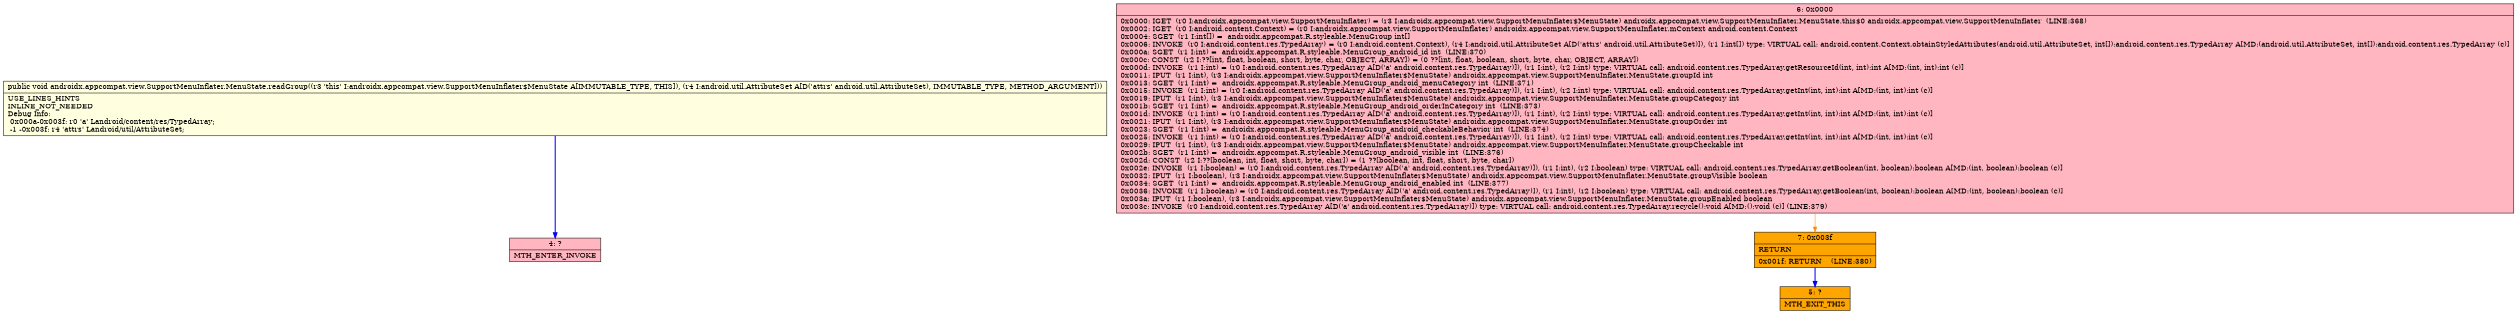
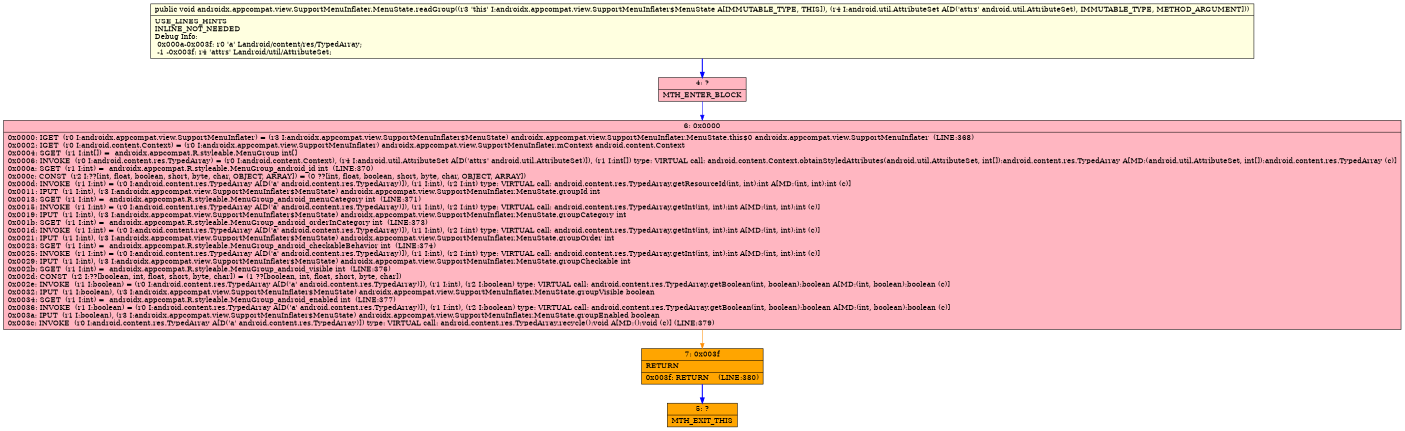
  digraph {
    node [fillcolor=lightpink shape=record style=filled]
    edge [color=blue style=solid]
-   n1 [label="{4\:\ ?|MTH_ENTER_INVOKE\l}"]
+   n1 [label="{4\:\ ?|MTH_ENTER_BLOCK\l}"]
    n2 [label="{6\:\ 0x0000|0x0000: IGET  (r0 I:androidx.appcompat.view.SupportMenuInflater) = (r3 I:androidx.appcompat.view.SupportMenuInflater$MenuState) androidx.appcompat.view.SupportMenuInflater.MenuState.this$0 androidx.appcompat.view.SupportMenuInflater  (LINE:368)\l0x0002: IGET  (r0 I:android.content.Context) = (r0 I:androidx.appcompat.view.SupportMenuInflater) androidx.appcompat.view.SupportMenuInflater.mContext android.content.Context \l0x0004: SGET  (r1 I:int[]) =  androidx.appcompat.R.styleable.MenuGroup int[] \l0x0006: INVOKE  (r0 I:android.content.res.TypedArray) = (r0 I:android.content.Context), (r4 I:android.util.AttributeSet A[D('attrs' android.util.AttributeSet)]), (r1 I:int[]) type: VIRTUAL call: android.content.Context.obtainStyledAttributes(android.util.AttributeSet, int[]):android.content.res.TypedArray A[MD:(android.util.AttributeSet, int[]):android.content.res.TypedArray (c)]\l0x000a: SGET  (r1 I:int) =  androidx.appcompat.R.styleable.MenuGroup_android_id int  (LINE:370)\l0x000c: CONST  (r2 I:??[int, float, boolean, short, byte, char, OBJECT, ARRAY]) = (0 ??[int, float, boolean, short, byte, char, OBJECT, ARRAY]) \l0x000d: INVOKE  (r1 I:int) = (r0 I:android.content.res.TypedArray A[D('a' android.content.res.TypedArray)]), (r1 I:int), (r2 I:int) type: VIRTUAL call: android.content.res.TypedArray.getResourceId(int, int):int A[MD:(int, int):int (c)]\l0x0011: IPUT  (r1 I:int), (r3 I:androidx.appcompat.view.SupportMenuInflater$MenuState) androidx.appcompat.view.SupportMenuInflater.MenuState.groupId int \l0x0013: SGET  (r1 I:int) =  androidx.appcompat.R.styleable.MenuGroup_android_menuCategory int  (LINE:371)\l0x0015: INVOKE  (r1 I:int) = (r0 I:android.content.res.TypedArray A[D('a' android.content.res.TypedArray)]), (r1 I:int), (r2 I:int) type: VIRTUAL call: android.content.res.TypedArray.getInt(int, int):int A[MD:(int, int):int (c)]\l0x0019: IPUT  (r1 I:int), (r3 I:androidx.appcompat.view.SupportMenuInflater$MenuState) androidx.appcompat.view.SupportMenuInflater.MenuState.groupCategory int \l0x001b: SGET  (r1 I:int) =  androidx.appcompat.R.styleable.MenuGroup_android_orderInCategory int  (LINE:373)\l0x001d: INVOKE  (r1 I:int) = (r0 I:android.content.res.TypedArray A[D('a' android.content.res.TypedArray)]), (r1 I:int), (r2 I:int) type: VIRTUAL call: android.content.res.TypedArray.getInt(int, int):int A[MD:(int, int):int (c)]\l0x0021: IPUT  (r1 I:int), (r3 I:androidx.appcompat.view.SupportMenuInflater$MenuState) androidx.appcompat.view.SupportMenuInflater.MenuState.groupOrder int \l0x0023: SGET  (r1 I:int) =  androidx.appcompat.R.styleable.MenuGroup_android_checkableBehavior int  (LINE:374)\l0x0025: INVOKE  (r1 I:int) = (r0 I:android.content.res.TypedArray A[D('a' android.content.res.TypedArray)]), (r1 I:int), (r2 I:int) type: VIRTUAL call: android.content.res.TypedArray.getInt(int, int):int A[MD:(int, int):int (c)]\l0x0029: IPUT  (r1 I:int), (r3 I:androidx.appcompat.view.SupportMenuInflater$MenuState) androidx.appcompat.view.SupportMenuInflater.MenuState.groupCheckable int \l0x002b: SGET  (r1 I:int) =  androidx.appcompat.R.styleable.MenuGroup_android_visible int  (LINE:376)\l0x002d: CONST  (r2 I:??[boolean, int, float, short, byte, char]) = (1 ??[boolean, int, float, short, byte, char]) \l0x002e: INVOKE  (r1 I:boolean) = (r0 I:android.content.res.TypedArray A[D('a' android.content.res.TypedArray)]), (r1 I:int), (r2 I:boolean) type: VIRTUAL call: android.content.res.TypedArray.getBoolean(int, boolean):boolean A[MD:(int, boolean):boolean (c)]\l0x0032: IPUT  (r1 I:boolean), (r3 I:androidx.appcompat.view.SupportMenuInflater$MenuState) androidx.appcompat.view.SupportMenuInflater.MenuState.groupVisible boolean \l0x0034: SGET  (r1 I:int) =  androidx.appcompat.R.styleable.MenuGroup_android_enabled int  (LINE:377)\l0x0036: INVOKE  (r1 I:boolean) = (r0 I:android.content.res.TypedArray A[D('a' android.content.res.TypedArray)]), (r1 I:int), (r2 I:boolean) type: VIRTUAL call: android.content.res.TypedArray.getBoolean(int, boolean):boolean A[MD:(int, boolean):boolean (c)]\l0x003a: IPUT  (r1 I:boolean), (r3 I:androidx.appcompat.view.SupportMenuInflater$MenuState) androidx.appcompat.view.SupportMenuInflater.MenuState.groupEnabled boolean \l0x003c: INVOKE  (r0 I:android.content.res.TypedArray A[D('a' android.content.res.TypedArray)]) type: VIRTUAL call: android.content.res.TypedArray.recycle():void A[MD:():void (c)] (LINE:379)\l}"]
-   n3 [fillcolor=orange label="{7\:\ 0x003f|RETURN\l|0x001f: RETURN    (LINE:380)\l}"]
+   n3 [fillcolor=orange label="{7\:\ 0x003f|RETURN\l|0x003f: RETURN    (LINE:380)\l}"]
    n4 [fillcolor=orange label="{5\:\ ?|MTH_EXIT_THIS\l}"]
    n5 [fillcolor=lightyellow label="{public void androidx.appcompat.view.SupportMenuInflater.MenuState.readGroup((r3 'this' I:androidx.appcompat.view.SupportMenuInflater$MenuState A[IMMUTABLE_TYPE, THIS]), (r4 I:android.util.AttributeSet A[D('attrs' android.util.AttributeSet), IMMUTABLE_TYPE, METHOD_ARGUMENT]))  | USE_LINES_HINTS\lINLINE_NOT_NEEDED\lDebug Info:\l  0x000a\-0x003f: r0 'a' Landroid\/content\/res\/TypedArray;\l  \-1 \-0x003f: r4 'attrs' Landroid\/util\/AttributeSet;\l}"]
+   n1 -> n2
    n2 -> n3 [color=darkorange]
    n3 -> n4 [style=bold]
    n5 -> n1 [style=bold]
  }
